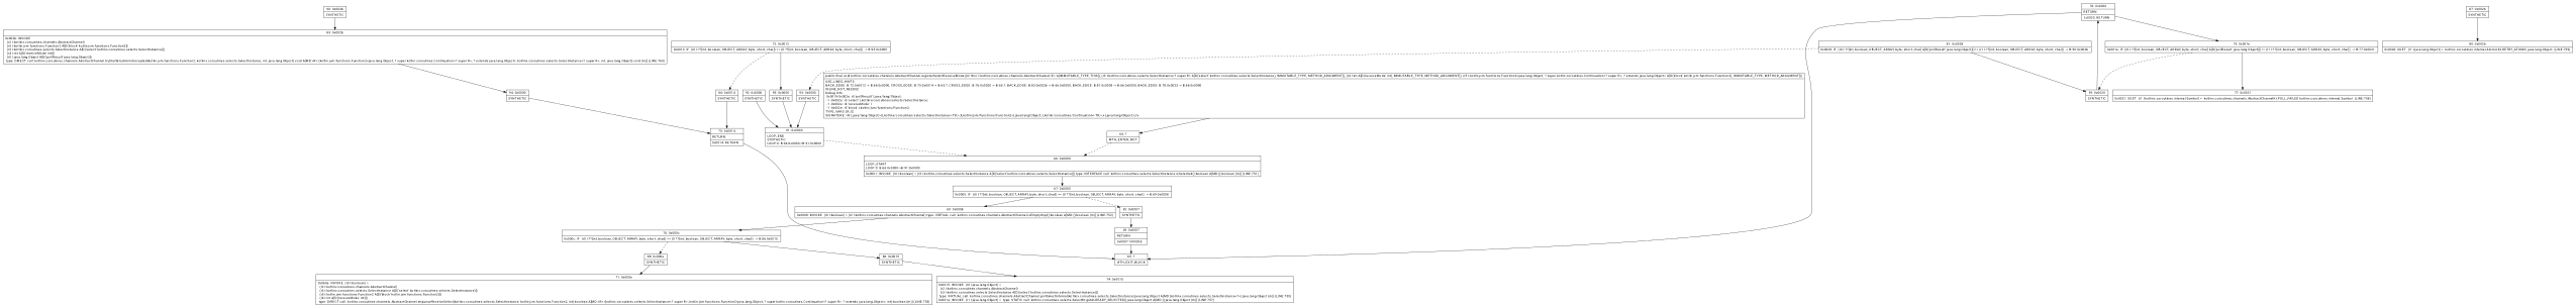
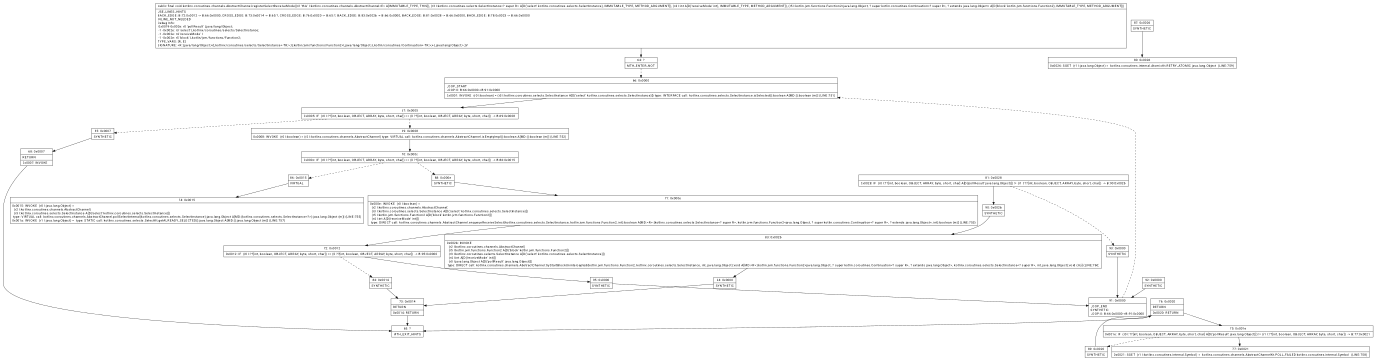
  digraph {
    fontname=Roboto
    node [fontname=Roboto shape=record]
    edge [fontname=Roboto]
    n1 [label="{64\:\ ?|MTH_ENTER_NOT\l}"]
    n2 [label="{66\:\ 0x0000|LOOP_START\lLOOP:0: B:66:0x0000\-\>B:91:0x0000\l|0x0001: INVOKE  (r0 I:boolean) = (r3 I:kotlinx.coroutines.selects.SelectInstance A[D('select' kotlinx.coroutines.selects.SelectInstance)]) type: INTERFACE call: kotlinx.coroutines.selects.SelectInstance.isSelected():boolean A[MD:():boolean (m)] (LINE:751)\l}"]
    n3 [label="{67\:\ 0x0005|0x0005: IF  (r0 I:??[int, boolean, OBJECT, ARRAY, byte, short, char]) == (0 ??[int, boolean, OBJECT, ARRAY, byte, short, char])  \-\> B:69:0x0008 \l}"]
    n4 [label="{69\:\ 0x0008|0x0008: INVOKE  (r0 I:boolean) = (r2 I:kotlinx.coroutines.channels.AbstractChannel) type: VIRTUAL call: kotlinx.coroutines.channels.AbstractChannel.isEmptyImpl():boolean A[MD:():boolean (m)] (LINE:752)\l}"]
    n5 [label="{85\:\ 0x0007|SYNTHETIC\l}"]
    n6 [label="{70\:\ 0x000c|0x000c: IF  (r0 I:??[int, boolean, OBJECT, ARRAY, byte, short, char]) == (0 ??[int, boolean, OBJECT, ARRAY, byte, short, char])  \-\> B:86:0x0015 \l}"]
    n7 [label="{68\:\ 0x0007|RETURN\l|0x0007: INVOKE   \l}"]
-   n8 [label="{86\:\ 0x0015|SYNTHETIC\l}"]
+   n8 [label="{86\:\ 0x0015|VIRTUAL\l}"]
    n9 [label="{88\:\ 0x000e|SYNTHETIC\l}"]
    n10 [label="{74\:\ 0x0015|0x0015: INVOKE  (r0 I:java.lang.Object) = \l  (r2 I:kotlinx.coroutines.channels.AbstractChannel)\l  (r3 I:kotlinx.coroutines.selects.SelectInstance A[D('select' kotlinx.coroutines.selects.SelectInstance)])\l type: VIRTUAL call: kotlinx.coroutines.channels.AbstractChannel.pollSelectInternal(kotlinx.coroutines.selects.SelectInstance):java.lang.Object A[MD:(kotlinx.coroutines.selects.SelectInstance\<?\>):java.lang.Object (m)] (LINE:755)\l0x001a: INVOKE  (r1 I:java.lang.Object) =  type: STATIC call: kotlinx.coroutines.selects.SelectKt.getALREADY_SELECTED():java.lang.Object A[MD:():java.lang.Object (m)] (LINE:757)\l}"]
-   n11 [label="{71\:\ 0x000e|0x060e: INVOKE  (r0 I:boolean) = \l  (r2 I:kotlinx.coroutines.channels.AbstractChannel)\l  (r3 I:kotlinx.coroutines.selects.SelectInstance A[D('select' kotlinx.coroutines.selects.SelectInstance)])\l  (r5 I:kotlin.jvm.functions.Function2 A[D('block' kotlin.jvm.functions.Function2)])\l  (r4 I:int A[D('receiveMode' int)])\l type: DIRECT call: kotlinx.coroutines.channels.AbstractChannel.enqueueReceiveSelect(kotlinx.coroutines.selects.SelectInstance, kotlin.jvm.functions.Function2, int):boolean A[MD:\<R\>:(kotlinx.coroutines.selects.SelectInstance\<? super R\>, kotlin.jvm.functions.Function2\<java.lang.Object, ? super kotlin.coroutines.Continuation\<? super R\>, ? extends java.lang.Object\>, int):boolean (m)] (LINE:753)\l}"]
+   n11 [label="{71\:\ 0x000e|0x000e: INVOKE  (r0 I:boolean) = \l  (r2 I:kotlinx.coroutines.channels.AbstractChannel)\l  (r3 I:kotlinx.coroutines.selects.SelectInstance A[D('select' kotlinx.coroutines.selects.SelectInstance)])\l  (r5 I:kotlin.jvm.functions.Function2 A[D('block' kotlin.jvm.functions.Function2)])\l  (r4 I:int A[D('receiveMode' int)])\l type: DIRECT call: kotlinx.coroutines.channels.AbstractChannel.enqueueReceiveSelect(kotlinx.coroutines.selects.SelectInstance, kotlin.jvm.functions.Function2, int):boolean A[MD:\<R\>:(kotlinx.coroutines.selects.SelectInstance\<? super R\>, kotlin.jvm.functions.Function2\<java.lang.Object, ? super kotlin.coroutines.Continuation\<? super R\>, ? extends java.lang.Object\>, int):boolean (m)] (LINE:753)\l}"]
    n12 [label="{75\:\ 0x001e|0x001e: IF  (r0 I:??[int, boolean, OBJECT, ARRAY, byte, short, char] A[D('pollResult' java.lang.Object)]) != (r1 I:??[int, boolean, OBJECT, ARRAY, byte, short, char])  \-\> B:77:0x0021 \l}"]
    n13 [label="{77\:\ 0x0021|0x0021: SGET  (r1 I:kotlinx.coroutines.internal.Symbol) =  kotlinx.coroutines.channels.AbstractChannelKt.POLL_FAILED kotlinx.coroutines.internal.Symbol  (LINE:758)\l}"]
    n14 [label="{89\:\ 0x0020|SYNTHETIC\l}"]
    n15 [label="{76\:\ 0x0020|RETURN\l|0x0020: RETURN   \l}"]
    n16 [label="{87\:\ 0x0026|SYNTHETIC\l}"]
    n17 [label="{80\:\ 0x0026|0x0026: SGET  (r1 I:java.lang.Object) =  kotlinx.coroutines.internal.AtomicKt.RETRY_ATOMIC java.lang.Object  (LINE:759)\l}"]
    n18 [label="{92\:\ 0x0000|SYNTHETIC\l}"]
    n19 [label="{91\:\ 0x0000|LOOP_END\lSYNTHETIC\lLOOP:0: B:66:0x0000\-\>B:91:0x0000\l}"]
    n20 [label="{81\:\ 0x0028|0x0028: IF  (r0 I:??[int, boolean, OBJECT, ARRAY, byte, short, char] A[D('pollResult' java.lang.Object)]) != (r1 I:??[int, boolean, OBJECT, ARRAY, byte, short, char])  \-\> B:90:0x002b \l}"]
    n21 [label="{90\:\ 0x002b|SYNTHETIC\l}"]
    n22 [label="{93\:\ 0x0000|SYNTHETIC\l}"]
    n23 [label="{83\:\ 0x002b|0x002b: INVOKE  \l  (r2 I:kotlinx.coroutines.channels.AbstractChannel)\l  (r5 I:kotlin.jvm.functions.Function2 A[D('block' kotlin.jvm.functions.Function2)])\l  (r3 I:kotlinx.coroutines.selects.SelectInstance A[D('select' kotlinx.coroutines.selects.SelectInstance)])\l  (r4 I:int A[D('receiveMode' int)])\l  (r0 I:java.lang.Object A[D('pollResult' java.lang.Object)])\l type: DIRECT call: kotlinx.coroutines.channels.AbstractChannel.tryStartBlockUnintercepted(kotlin.jvm.functions.Function2, kotlinx.coroutines.selects.SelectInstance, int, java.lang.Object):void A[MD:\<R\>:(kotlin.jvm.functions.Function2\<java.lang.Object, ? super kotlin.coroutines.Continuation\<? super R\>, ? extends java.lang.Object\>, kotlinx.coroutines.selects.SelectInstance\<? super R\>, int, java.lang.Object):void (m)] (LINE:760)\l}"]
    n24 [label="{94\:\ 0x0000|SYNTHETIC\l}"]
    n25 [label="{73\:\ 0x0014|RETURN\l|0x0014: RETURN   \l}"]
-   n26 [label="{65\:\ ?|MTH_EXIT_BLOCK\l}"]
+   n26 [label="{65\:\ ?|MTH_EXIT_HINTS\l}"]
    n27 [label="{72\:\ 0x0012|0x0012: IF  (r0 I:??[int, boolean, OBJECT, ARRAY, byte, short, char]) == (0 ??[int, boolean, OBJECT, ARRAY, byte, short, char])  \-\> B:95:0x0000 \l}"]
    n28 [label="{84\:\ 0x0014|SYNTHETIC\l}"]
    n29 [label="{95\:\ 0x0000|SYNTHETIC\l}"]
    n30 [label="{public final void kotlinx.coroutines.channels.AbstractChannel.registerSelectReceiveMode((r2 'this' I:kotlinx.coroutines.channels.AbstractChannel\<E\> A[IMMUTABLE_TYPE, THIS]), (r3 I:kotlinx.coroutines.selects.SelectInstance\<? super R\> A[D('select' kotlinx.coroutines.selects.SelectInstance), IMMUTABLE_TYPE, METHOD_ARGUMENT]), (r4 I:int A[D('receiveMode' int), IMMUTABLE_TYPE, METHOD_ARGUMENT]), (r5 I:kotlin.jvm.functions.Function2\<java.lang.Object, ? super kotlin.coroutines.Continuation\<? super R\>, ? extends java.lang.Object\> A[D('block' kotlin.jvm.functions.Function2), IMMUTABLE_TYPE, METHOD_ARGUMENT]))  | USE_LINES_HINTS\lBACK_EDGE: B:72:0x0012 \-\> B:66:0x0000, CROSS_EDGE: B:73:0x0014 \-\> B:65:?, CROSS_EDGE: B:76:0x0020 \-\> B:65:?, BACK_EDGE: B:83:0x002b \-\> B:66:0x0000, BACK_EDGE: B:81:0x0028 \-\> B:66:0x0000, BACK_EDGE: B:78:0x0023 \-\> B:66:0x0000\lINLINE_NOT_NEEDED\lDebug Info:\l  0x0019\-0x002e: r0 'pollResult' Ljava\/lang\/Object;\l  \-1 \-0x002e: r3 'select' Lkotlinx\/coroutines\/selects\/SelectInstance;\l  \-1 \-0x002e: r4 'receiveMode' I\l  \-1 \-0x002e: r5 'block' Lkotlin\/jvm\/functions\/Function2;\lTYPE_VARS: [R, E]\lSIGNATURE: \<R:Ljava\/lang\/Object;\>(Lkotlinx\/coroutines\/selects\/SelectInstance\<\-TR;\>;ILkotlin\/jvm\/functions\/Function2\<Ljava\/lang\/Object;\-Lkotlin\/coroutines\/Continuation\<\-TR;\>;+Ljava\/lang\/Object;\>;)V\l}"]
    n1 -> n2 [style=dashed]
    n2 -> n3
-   n3 -> n4
+   n3 -> n4 [style=dashed]
    n3 -> n5 [style=dashed]
    n4 -> n6
    n5 -> n7
-   n6 -> n8
+   n6 -> n8 [style=dashed]
    n6 -> n9 [style=dashed]
    n7 -> n26
    n8 -> n10
    n9 -> n11
+   n11 -> n27
    n12 -> n13
    n12 -> n14 [style=dashed]
    n14 -> n15
    n15 -> n12
    n15 -> n26
    n16 -> n17
    n18 -> n19
    n19 -> n2 [style=dashed]
-   n20 -> n14
+   n20 -> n21
    n20 -> n22 [style=dashed]
    n21 -> n23
    n22 -> n19
    n23 -> n24
    n24 -> n25
    n25 -> n26
    n27 -> n28 [style=dashed]
    n27 -> n29
    n28 -> n25
    n29 -> n19
    n30 -> n1
  }
